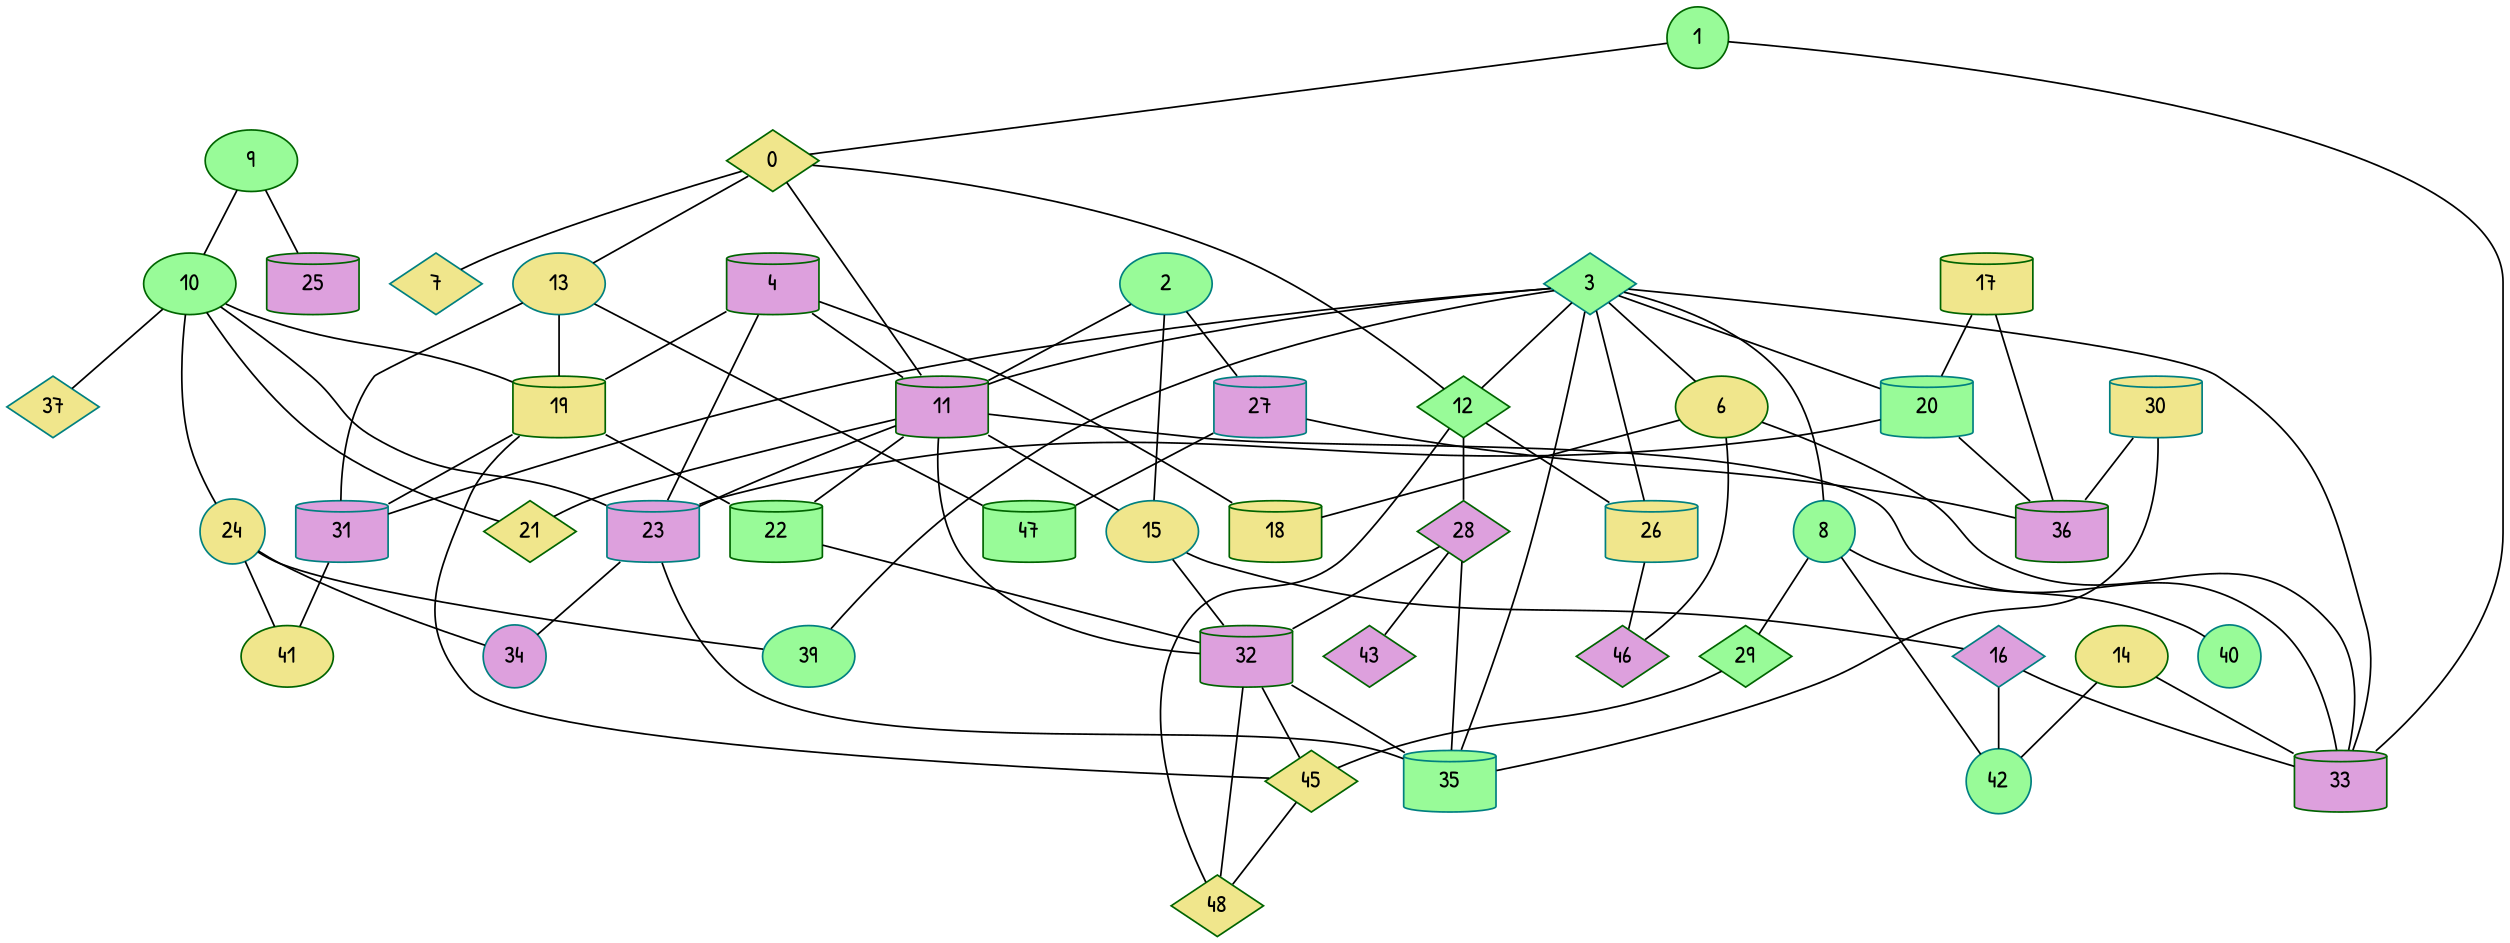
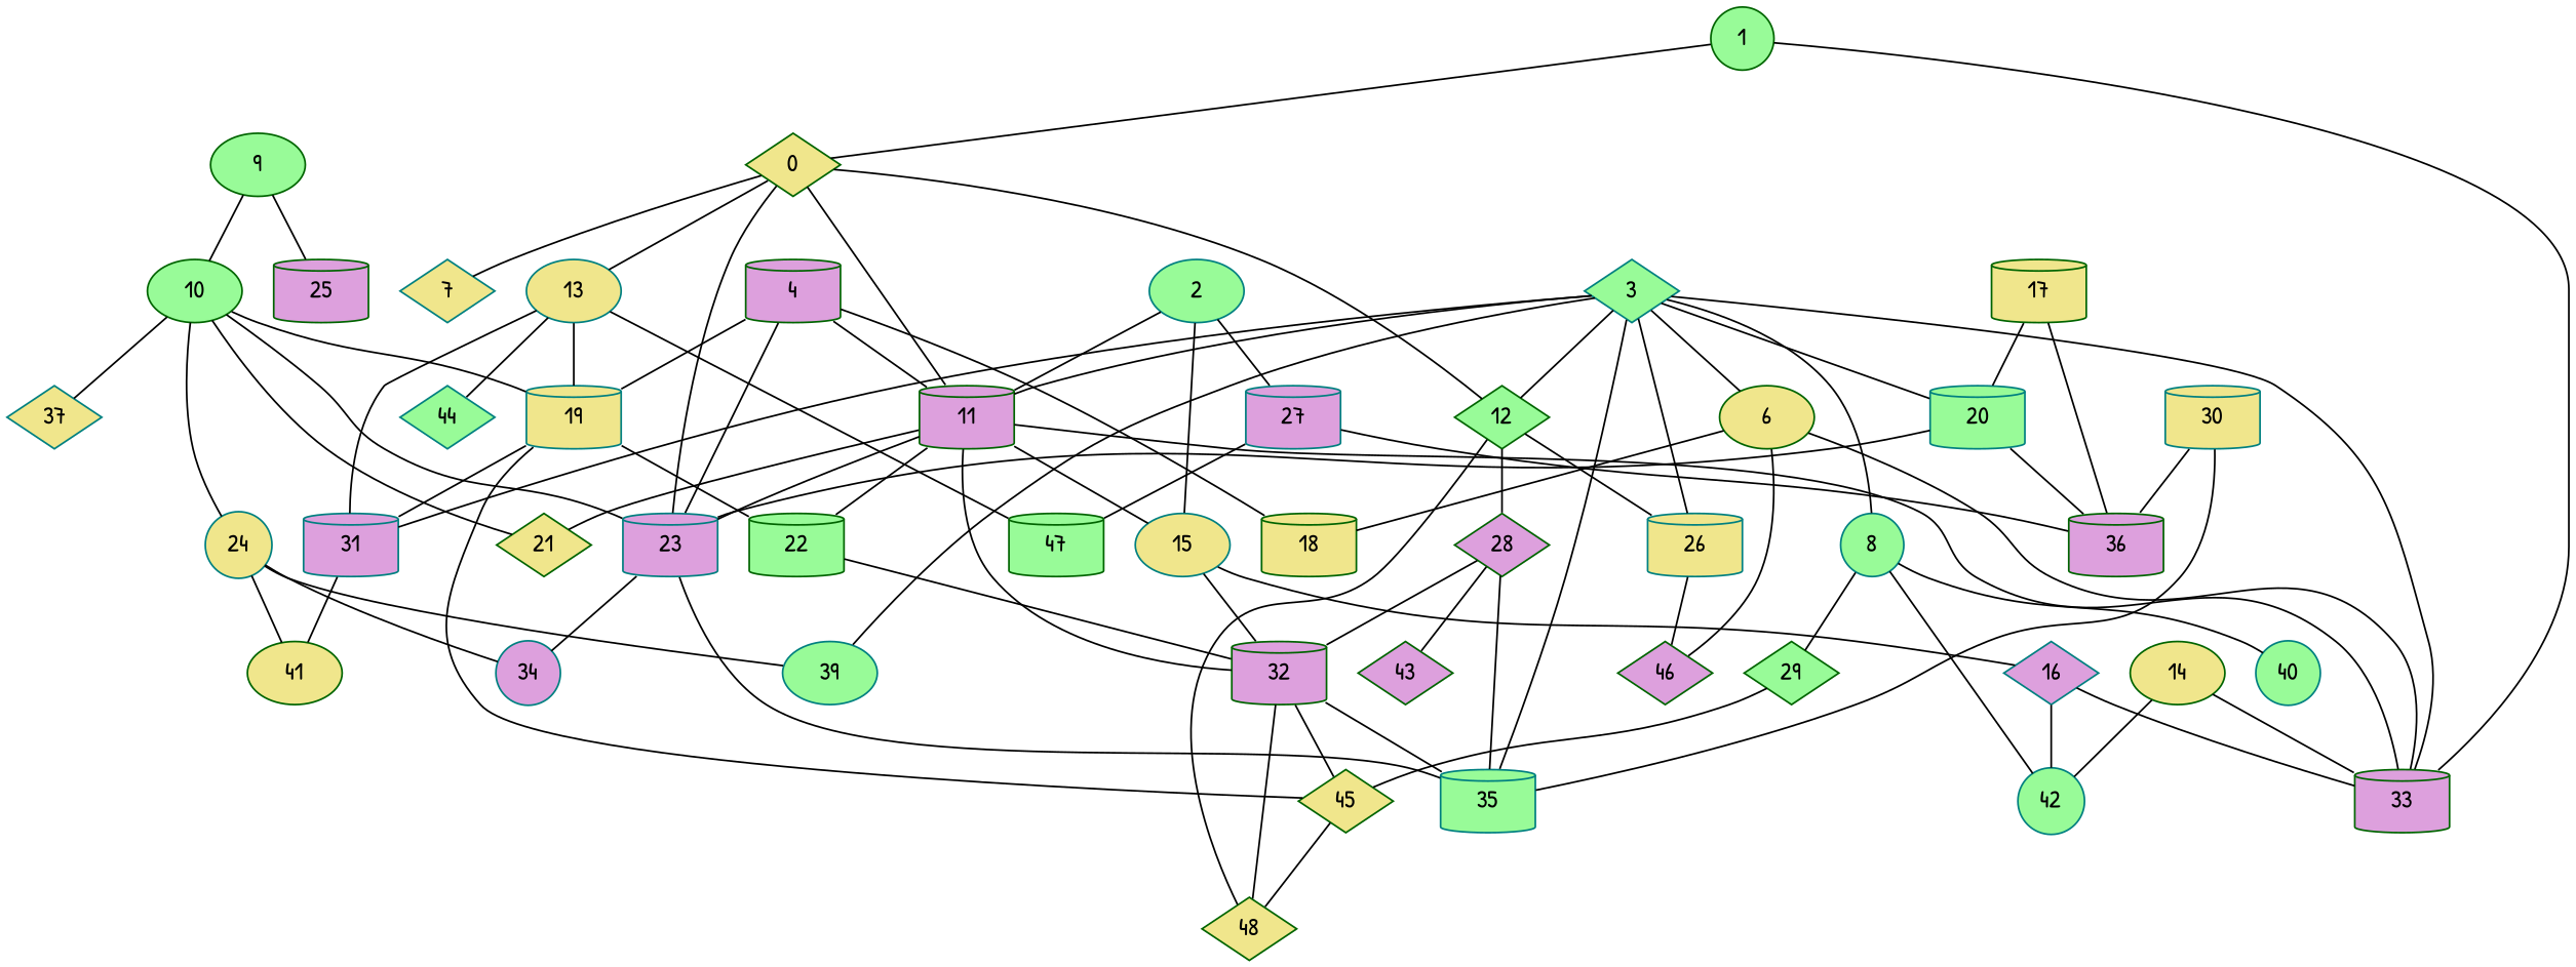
  graph {
    fontname="Patrick Hand"
    node [color=darkgreen fillcolor=khaki fontname="Patrick Hand" shape=cylinder style=filled]
    edge [fontname="Patrick Hand" weight=1.0]
    1 [fillcolor=palegreen shape=circle]
    n2 [label=0 shape=diamond]
    33 [fillcolor=plum]
    11 [fillcolor=plum]
    12 [fillcolor=palegreen shape=diamond]
    23 [color=teal fillcolor=plum]
    7 [color=teal shape=diamond]
    13 [color=teal shape=ellipse]
    2 [color=teal fillcolor=palegreen shape=ellipse]
    15 [color=teal shape=ellipse]
    27 [color=teal fillcolor=plum]
    21 [shape=diamond]
    22 [fillcolor=palegreen]
    32 [fillcolor=plum]
    16 [color=teal fillcolor=plum shape=diamond]
    47 [fillcolor=palegreen]
    36 [fillcolor=plum]
    3 [color=teal fillcolor=palegreen shape=diamond]
    6 [shape=ellipse]
    8 [color=teal fillcolor=palegreen shape=circle]
    20 [color=teal fillcolor=palegreen]
    26 [color=teal]
    31 [color=teal fillcolor=plum]
    35 [color=teal fillcolor=palegreen]
    39 [color=teal fillcolor=palegreen shape=ellipse]
    18
    46 [fillcolor=plum shape=diamond]
    29 [fillcolor=palegreen shape=diamond]
    40 [color=teal fillcolor=palegreen shape=circle]
    42 [color=teal fillcolor=palegreen shape=circle]
    28 [fillcolor=plum shape=diamond]
    48 [shape=diamond]
    41 [shape=ellipse]
    4 [fillcolor=plum]
-   19
+   19 [color=teal]
    45 [shape=diamond]
    34 [color=teal fillcolor=plum shape=circle]
+   44 [color=teal fillcolor=palegreen shape=diamond]
    9 [fillcolor=palegreen shape=ellipse]
    10 [fillcolor=palegreen shape=ellipse]
    25 [fillcolor=plum]
    24 [color=teal shape=circle]
    37 [color=teal shape=diamond]
    43 [fillcolor=plum shape=diamond]
    14 [shape=ellipse]
    17
    30 [color=teal]
    1 -- n2
    1 -- 33
    n2 -- 11
    n2 -- 12
+   n2 -- 23
    n2 -- 7
    n2 -- 13
    11 -- 33
    11 -- 23
    11 -- 15
    11 -- 21
    11 -- 22 [weight=2.0]
    11 -- 32
    12 -- 26
    12 -- 28
    12 -- 48
    23 -- 35
    23 -- 34
    13 -- 47
    13 -- 31
    13 -- 19
+   13 -- 44
    2 -- 11
    2 -- 15
    2 -- 27
    15 -- 32
    15 -- 16
    27 -- 47
    27 -- 36
    22 -- 32
    32 -- 35 [weight=2.0]
    32 -- 48
    32 -- 45
    16 -- 33
    16 -- 42
    3 -- 33
    3 -- 11
    3 -- 12
    3 -- 6
    3 -- 8
    3 -- 20
    3 -- 26
    3 -- 31
    3 -- 35
    3 -- 39
    6 -- 33
    6 -- 18
    6 -- 46
    8 -- 29
    8 -- 40
    8 -- 42
    20 -- 23
    20 -- 36
    26 -- 46
    31 -- 41
    29 -- 45
    28 -- 32 [weight=2.0]
    28 -- 35
    28 -- 43
    4 -- 11
    4 -- 23
    4 -- 18
    4 -- 19
    19 -- 22
    19 -- 31
    19 -- 45
    45 -- 48
    9 -- 10
    9 -- 25
    10 -- 23
    10 -- 21
    10 -- 19
    10 -- 24
    10 -- 37
    24 -- 39
    24 -- 41
    24 -- 34 [weight=2.0]
    14 -- 33
    14 -- 42
    17 -- 36
    17 -- 20
    30 -- 36
    30 -- 35
  }
